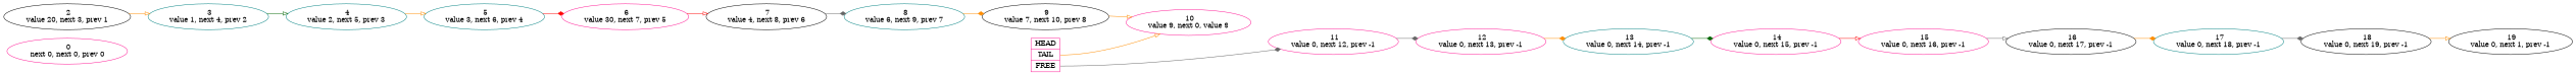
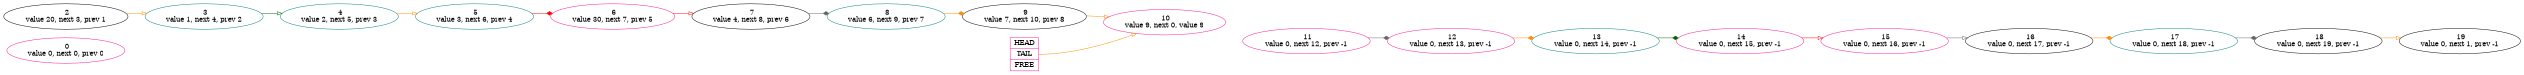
  digraph {
    rankdir=LR
    node [color=deeppink shape=ellipse]
-   n1 [label=" 0\nnext 0, next 0, prev 0"]
+   n1 [label=" 0\nvalue 0, next 0, prev 0"]
    n2 [color=black label=" 2\nvalue 20, next 3, prev 1"]
    n3 [color=teal label=" 3\nvalue 1, next 4, prev 2"]
    n4 [color=teal label=" 4\nvalue 2, next 5, prev 3"]
    n5 [color=teal label=" 5\nvalue 3, next 6, prev 4"]
    n6 [label=" 6\nvalue 30, next 7, prev 5"]
    n7 [color=black label=" 7\nvalue 4, next 8, prev 6"]
    n8 [color=teal label=" 8\nvalue 6, next 9, prev 7"]
    n9 [color=black label=" 9\nvalue 7, next 10, prev 8"]
    n10 [label=" 10\nvalue 9, next 0, value 9"]
    n11 [label=" 11\nvalue 0, next 12, prev -1"]
    n12 [label=" 12\nvalue 0, next 13, prev -1"]
    n13 [color=teal label=" 13\nvalue 0, next 14, prev -1"]
    n14 [label=" 14\nvalue 0, next 15, prev -1"]
    n15 [label=" 15\nvalue 0, next 16, prev -1"]
    n16 [color=black label=" 16\nvalue 0, next 17, prev -1"]
    n17 [color=teal label=" 17\nvalue 0, next 18, prev -1"]
    n18 [color=black label=" 18\nvalue 0, next 19, prev -1"]
    n19 [color=black label=" 19\nvalue 0, next 1, prev -1"]
    n20 [label=" <hd> HEAD | <tl> TAIL | <fr> FREE" shape=record]
    n2 -> n3 [style=invis]
    n2 -> n3 [arrowhead=onormal color=darkorange]
    n3 -> n4 [style=invis]
    n3 -> n4 [arrowhead=onormal color=darkgreen]
    n4 -> n5 [style=invis]
    n4 -> n5 [arrowhead=onormal color=darkorange]
    n5 -> n6 [style=invis]
    n5 -> n6 [arrowhead=diamond color=red]
    n6 -> n7 [style=invis]
    n6 -> n7 [arrowhead=onormal color=red]
    n7 -> n8 [style=invis]
    n7 -> n8 [arrowhead=diamond color=gray40]
    n8 -> n9 [style=invis]
    n8 -> n9 [arrowhead=diamond color=darkorange]
    n9 -> n10 [style=invis]
    n9 -> n10 [arrowhead=onormal color=darkorange]
    n10 -> n11 [style=invis]
    n11 -> n12 [style=invis]
    n11 -> n12 [arrowhead=diamond color=gray40]
    n12 -> n13 [style=invis]
    n12 -> n13 [arrowhead=diamond color=darkorange]
    n13 -> n14 [style=invis]
    n13 -> n14 [arrowhead=diamond color=darkgreen]
    n14 -> n15 [style=invis]
    n14 -> n15 [arrowhead=onormal color=red]
    n15 -> n16 [style=invis]
    n15 -> n16 [arrowhead=onormal color=gray40]
    n16 -> n17 [style=invis]
    n16 -> n17 [arrowhead=diamond color=darkorange]
    n17 -> n18 [style=invis]
    n17 -> n18 [arrowhead=diamond color=gray40]
    n18 -> n19 [style=invis]
    n18 -> n19 [arrowhead=onormal color=darkorange]
    n20 -> n10 [arrowhead=onormal color=darkorange tailport=tl]
-   n20 -> n11 [arrowhead=diamond color=gray40 tailport=fr]
  }
